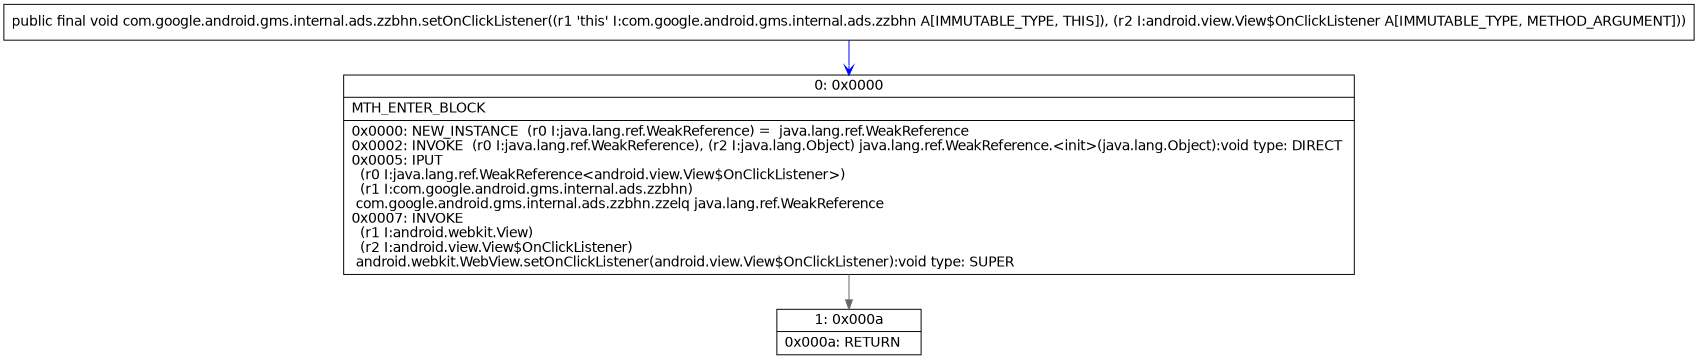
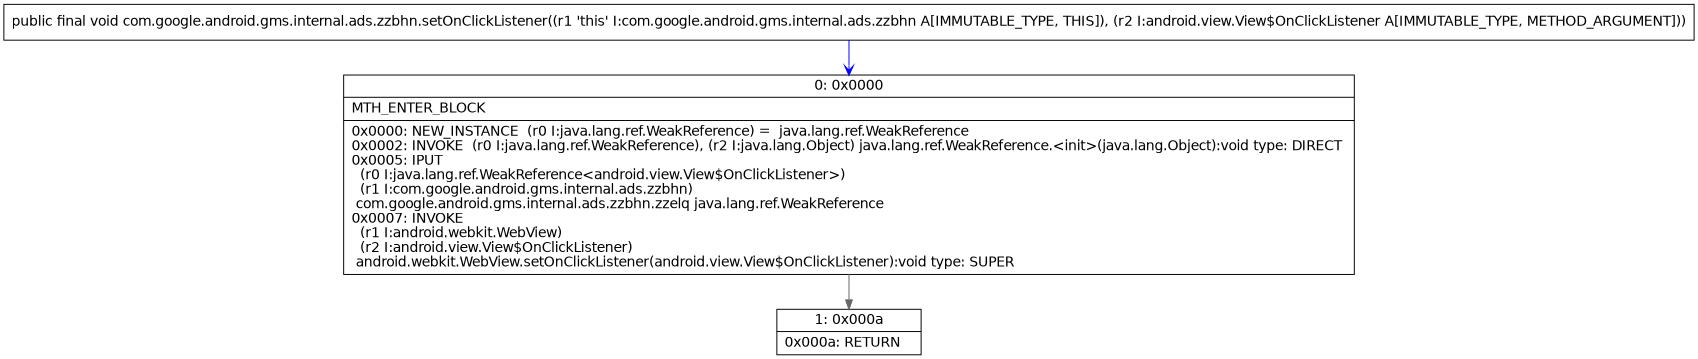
  digraph {
    fontname="DejaVu Sans"
    node [shape=record fontname="DejaVu Sans"]
    edge [fontname="DejaVu Sans"]
-   n1 [label="{0\:\ 0x0000|MTH_ENTER_BLOCK\l|0x0000: NEW_INSTANCE  (r0 I:java.lang.ref.WeakReference) =  java.lang.ref.WeakReference \l0x0002: INVOKE  (r0 I:java.lang.ref.WeakReference), (r2 I:java.lang.Object) java.lang.ref.WeakReference.\<init\>(java.lang.Object):void type: DIRECT \l0x0005: IPUT  \l  (r0 I:java.lang.ref.WeakReference\<android.view.View$OnClickListener\>)\l  (r1 I:com.google.android.gms.internal.ads.zzbhn)\l com.google.android.gms.internal.ads.zzbhn.zzelq java.lang.ref.WeakReference \l0x0007: INVOKE  \l  (r1 I:android.webkit.View)\l  (r2 I:android.view.View$OnClickListener)\l android.webkit.WebView.setOnClickListener(android.view.View$OnClickListener):void type: SUPER \l}"]
+   n1 [label="{0\:\ 0x0000|MTH_ENTER_BLOCK\l|0x0000: NEW_INSTANCE  (r0 I:java.lang.ref.WeakReference) =  java.lang.ref.WeakReference \l0x0002: INVOKE  (r0 I:java.lang.ref.WeakReference), (r2 I:java.lang.Object) java.lang.ref.WeakReference.\<init\>(java.lang.Object):void type: DIRECT \l0x0005: IPUT  \l  (r0 I:java.lang.ref.WeakReference\<android.view.View$OnClickListener\>)\l  (r1 I:com.google.android.gms.internal.ads.zzbhn)\l com.google.android.gms.internal.ads.zzbhn.zzelq java.lang.ref.WeakReference \l0x0007: INVOKE  \l  (r1 I:android.webkit.WebView)\l  (r2 I:android.view.View$OnClickListener)\l android.webkit.WebView.setOnClickListener(android.view.View$OnClickListener):void type: SUPER \l}"]
    n2 [label="{1\:\ 0x000a|0x000a: RETURN   \l}"]
    n3 [label="{public final void com.google.android.gms.internal.ads.zzbhn.setOnClickListener((r1 'this' I:com.google.android.gms.internal.ads.zzbhn A[IMMUTABLE_TYPE, THIS]), (r2 I:android.view.View$OnClickListener A[IMMUTABLE_TYPE, METHOD_ARGUMENT])) }"]
    n1 -> n2 [color=gray40 arrowhead=normal]
    n3 -> n1 [color=blue arrowhead=vee]
  }
